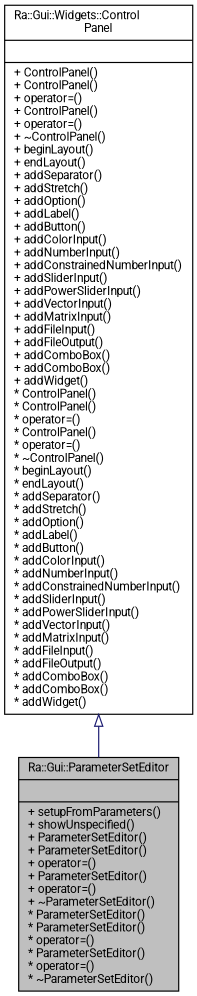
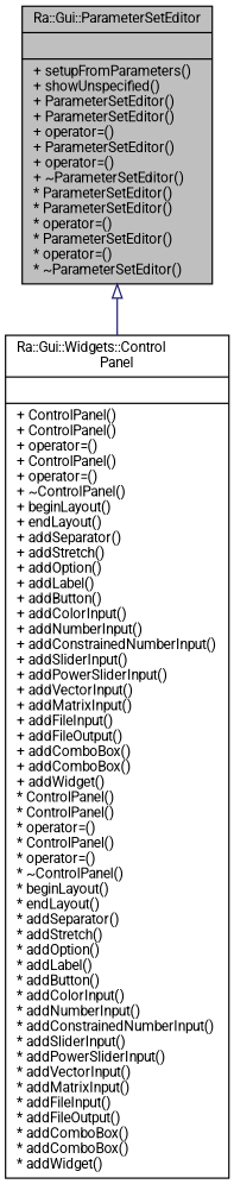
  digraph {
    fontname=Roboto
    node [color=black fontname=Roboto fontsize=10 shape=record style=filled]
    n1 [fillcolor=grey75 fontcolor=black height=0.2 label="{Ra::Gui::ParameterSetEditor\n||+ setupFromParameters()\l+ showUnspecified()\l+ ParameterSetEditor()\l+ ParameterSetEditor()\l+ operator=()\l+ ParameterSetEditor()\l+ operator=()\l+ ~ParameterSetEditor()\l* ParameterSetEditor()\l* ParameterSetEditor()\l* operator=()\l* ParameterSetEditor()\l* operator=()\l* ~ParameterSetEditor()\l}" width=0.4]
    n2 [fillcolor=white height=0.2 label="{Ra::Gui::Widgets::Control\lPanel\n||+ ControlPanel()\l+ ControlPanel()\l+ operator=()\l+ ControlPanel()\l+ operator=()\l+ ~ControlPanel()\l+ beginLayout()\l+ endLayout()\l+ addSeparator()\l+ addStretch()\l+ addOption()\l+ addLabel()\l+ addButton()\l+ addColorInput()\l+ addNumberInput()\l+ addConstrainedNumberInput()\l+ addSliderInput()\l+ addPowerSliderInput()\l+ addVectorInput()\l+ addMatrixInput()\l+ addFileInput()\l+ addFileOutput()\l+ addComboBox()\l+ addComboBox()\l+ addWidget()\l* ControlPanel()\l* ControlPanel()\l* operator=()\l* ControlPanel()\l* operator=()\l* ~ControlPanel()\l* beginLayout()\l* endLayout()\l* addSeparator()\l* addStretch()\l* addOption()\l* addLabel()\l* addButton()\l* addColorInput()\l* addNumberInput()\l* addConstrainedNumberInput()\l* addSliderInput()\l* addPowerSliderInput()\l* addVectorInput()\l* addMatrixInput()\l* addFileInput()\l* addFileOutput()\l* addComboBox()\l* addComboBox()\l* addWidget()\l}" width=0.4]
-   n2 -> n1 [arrowtail=onormal color=midnightblue dir=back fontname=Roboto fontsize=10 labelfontname=Helvetica labelfontsize=10 style=solid]
+   n1 -> n2 [arrowtail=onormal color=midnightblue dir=back fontname=Roboto fontsize=10 labelfontname=Helvetica labelfontsize=10 style=solid]
  }
